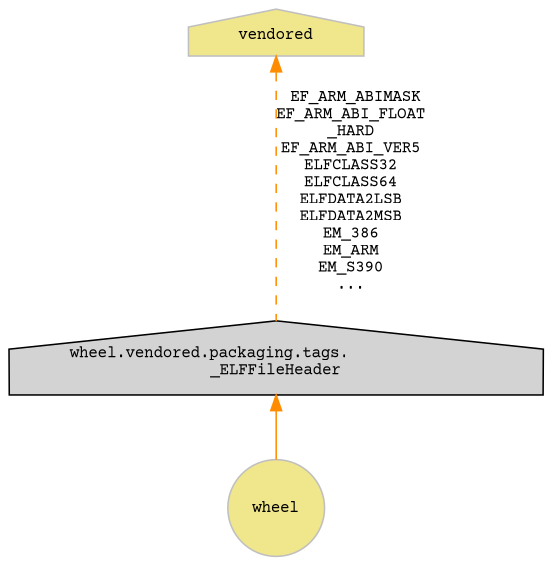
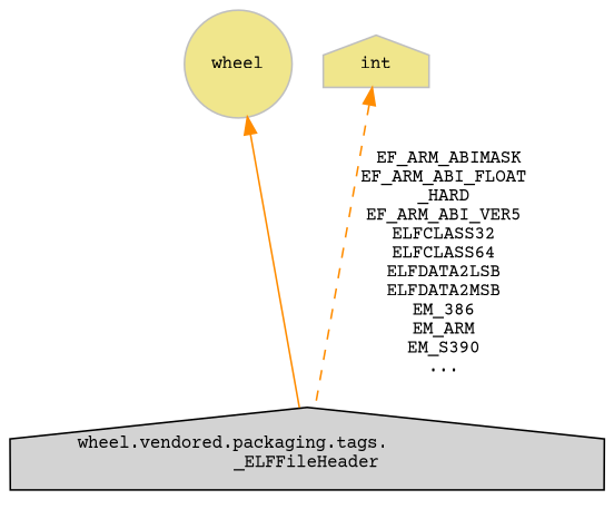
  digraph {
    fontname="Courier Prime"
    node [color=grey75 fillcolor=khaki fontname="Courier Prime" fontsize=10 shape=house style=filled]
    edge [color=darkorange dir=back fontname="Courier Prime" fontsize=10 labelfontname=Helvetica labelfontsize=10]
    n1 [color=black fillcolor=lightgrey fontcolor=black height=0.2 label="wheel.vendored.packaging.tags.\l_ELFFileHeader" width=0.4]
    n2 [height=0.2 label=wheel shape=circle width=0.4]
-   n3 [height=0.2 label=vendored width=0.4]
-   n1 -> n2 [style=solid]
+   n3 [height=0.2 label=int width=0.4]
+   n2 -> n1 [style=solid]
    n3 -> n1 [label=" EF_ARM_ABIMASK\nEF_ARM_ABI_FLOAT\l_HARD\nEF_ARM_ABI_VER5\nELFCLASS32\nELFCLASS64\nELFDATA2LSB\nELFDATA2MSB\nEM_386\nEM_ARM\nEM_S390\n..." style=dashed]
  }
